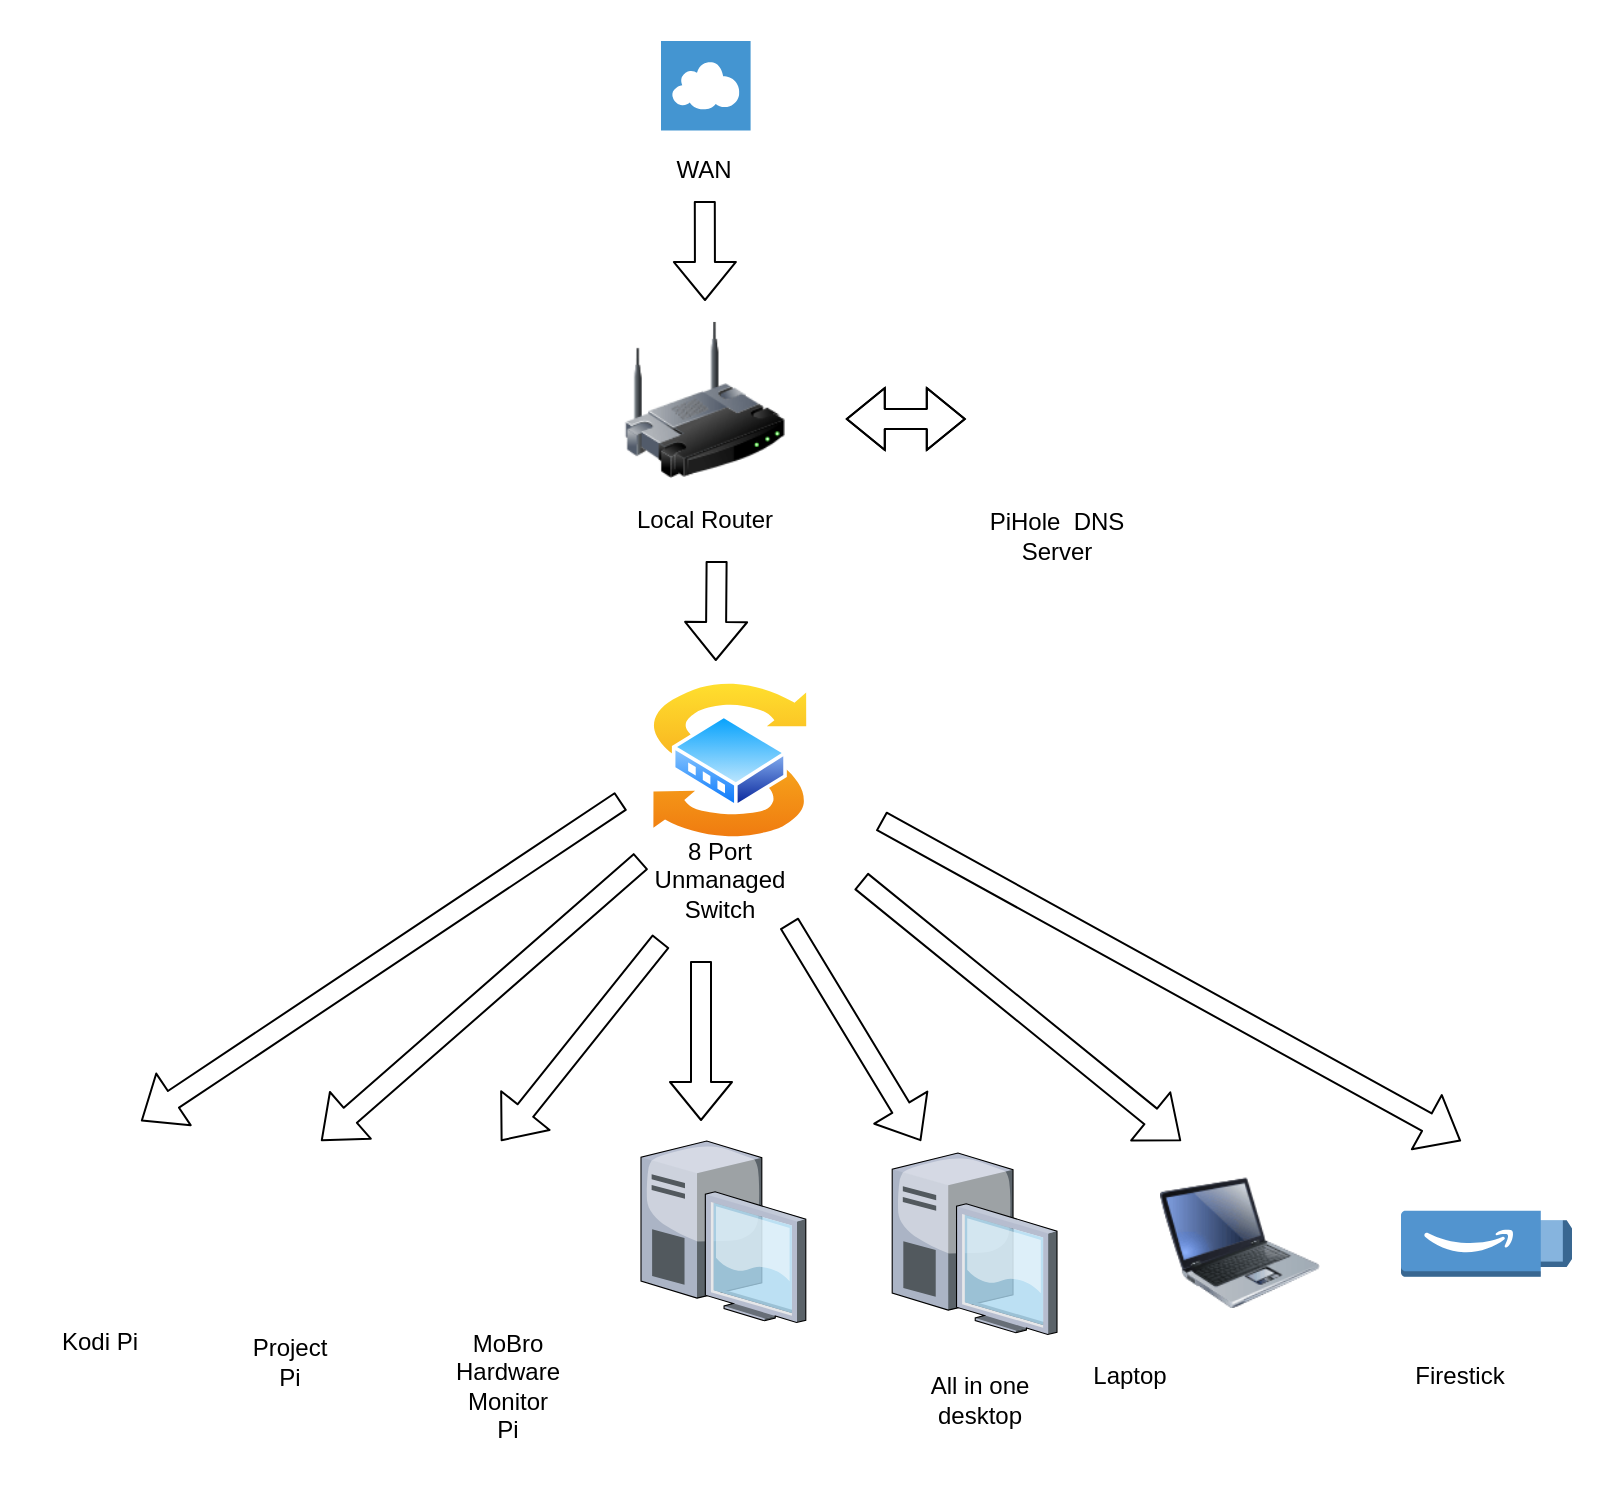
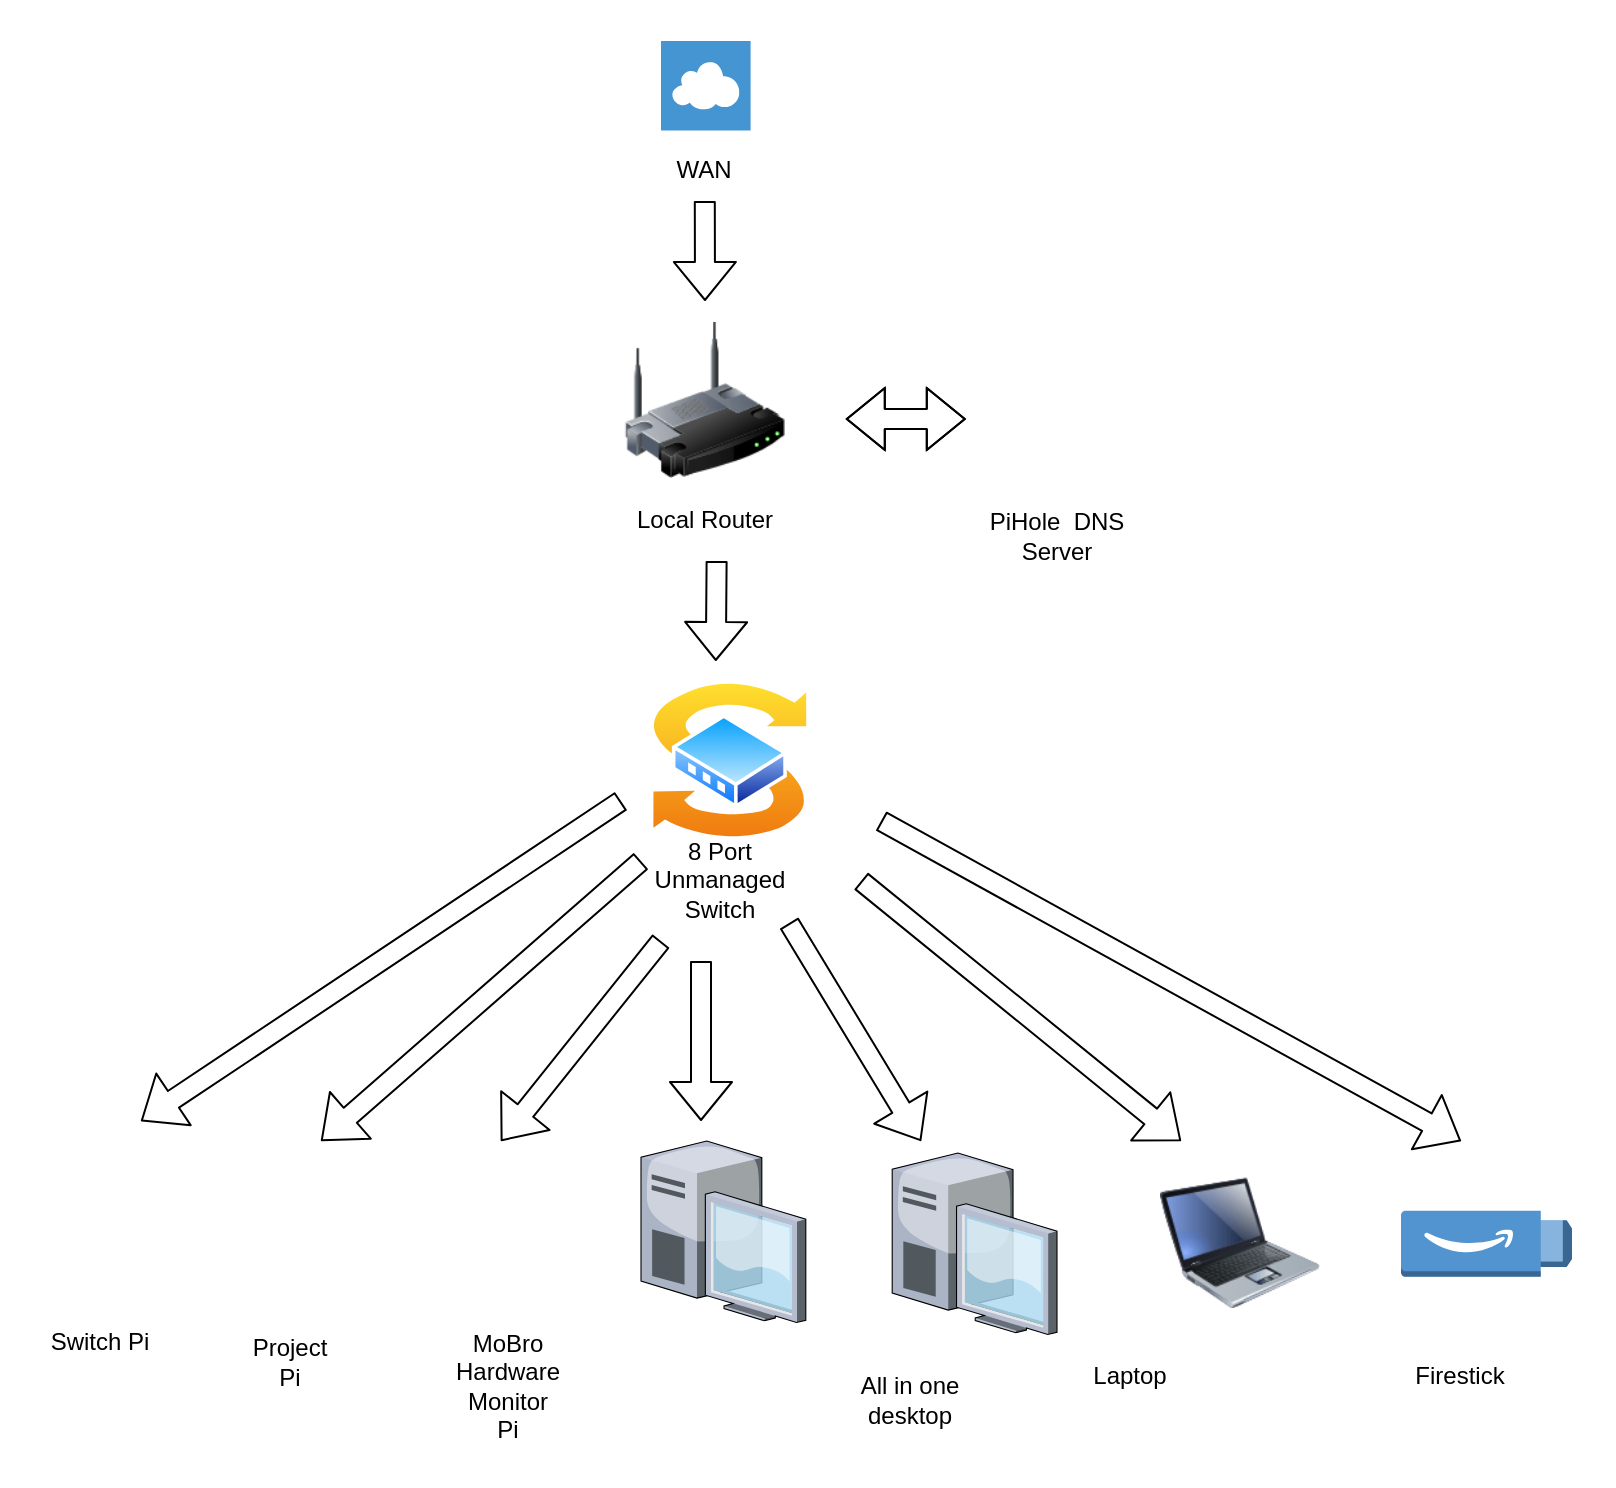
  <mxCell id="0" />
  <mxCell id="1" parent="0" />
  <mxCell id="2" value="" style="image;html=1;image=img/lib/clip_art/networking/Wireless_Router_128x128.png" vertex="1" parent="1"><mxGeometry x="312.4" y="160" width="80" height="80" as="geometry" /></mxCell>
  <mxCell id="3" value="" style="pointerEvents=1;shadow=0;dashed=0;html=1;strokeColor=none;fillColor=#4495D1;labelPosition=center;verticalLabelPosition=bottom;verticalAlign=top;align=center;outlineConnect=0;shape=mxgraph.veeam.2d.wan_accelerator;" vertex="1" parent="1"><mxGeometry x="330" y="20" width="44.8" height="44.8" as="geometry" /></mxCell>
  <mxCell id="4" value="" style="aspect=fixed;perimeter=ellipsePerimeter;html=1;align=center;shadow=0;dashed=0;spacingTop=3;image;image=img/lib/active_directory/switch.svg;" vertex="1" parent="1"><mxGeometry x="324.9" y="340" width="80" height="80" as="geometry" /></mxCell>
  <mxCell id="5" value="" style="shape=image;html=1;verticalAlign=top;verticalLabelPosition=bottom;labelBackgroundColor=#ffffff;imageAspect=0;aspect=fixed;image=https://cdn4.iconfinder.com/data/icons/logos-and-brands/512/272_Raspberry_Pi_logo-128.png" vertex="1" parent="1"><mxGeometry x="492.4" y="170" width="68" height="68" as="geometry" /></mxCell>
  <mxCell id="6" value="" style="shape=image;html=1;verticalAlign=top;verticalLabelPosition=bottom;labelBackgroundColor=#ffffff;imageAspect=0;aspect=fixed;image=https://cdn4.iconfinder.com/data/icons/logos-and-brands/512/272_Raspberry_Pi_logo-128.png" vertex="1" parent="1"><mxGeometry x="20" y="581.37" width="68" height="68" as="geometry" /></mxCell>
  <mxCell id="7" value="" style="shape=image;html=1;verticalAlign=top;verticalLabelPosition=bottom;labelBackgroundColor=#ffffff;imageAspect=0;aspect=fixed;image=https://cdn4.iconfinder.com/data/icons/logos-and-brands/512/272_Raspberry_Pi_logo-128.png" vertex="1" parent="1"><mxGeometry x="110" y="581.37" width="68" height="68" as="geometry" /></mxCell>
  <mxCell id="8" value="" style="verticalLabelPosition=bottom;aspect=fixed;html=1;verticalAlign=top;strokeColor=none;align=center;outlineConnect=0;shape=mxgraph.citrix.desktop;" vertex="1" parent="1"><mxGeometry x="320" y="570" width="82.4" height="90.73" as="geometry" /></mxCell>
  <mxCell id="9" value="" style="shape=image;html=1;verticalAlign=top;verticalLabelPosition=bottom;labelBackgroundColor=#ffffff;imageAspect=0;aspect=fixed;image=https://cdn4.iconfinder.com/data/icons/logos-and-brands/512/272_Raspberry_Pi_logo-128.png" vertex="1" parent="1"><mxGeometry x="200" y="581.37" width="68" height="68" as="geometry" /></mxCell>
  <mxCell id="10" value="" style="image;html=1;image=img/lib/clip_art/computers/Laptop_128x128.png" vertex="1" parent="1"><mxGeometry x="580" y="581.37" width="80" height="80" as="geometry" /></mxCell>
  <mxCell id="11" value="" style="verticalLabelPosition=bottom;aspect=fixed;html=1;verticalAlign=top;strokeColor=none;align=center;outlineConnect=0;shape=mxgraph.citrix.desktop;" vertex="1" parent="1"><mxGeometry x="445.6" y="576" width="82.4" height="90.73" as="geometry" /></mxCell>
  <mxCell id="12" value="" style="outlineConnect=0;dashed=0;verticalLabelPosition=bottom;verticalAlign=top;align=center;html=1;shape=mxgraph.aws3.fire_tv_stick;fillColor=#5294CF;gradientColor=none;" vertex="1" parent="1"><mxGeometry x="700" y="604.87" width="85.5" height="33" as="geometry" /></mxCell>
  <mxCell id="13" value="WAN" style="text;html=1;strokeColor=none;fillColor=none;align=center;verticalAlign=middle;whiteSpace=wrap;rounded=0;" vertex="1" parent="1"><mxGeometry x="307.4" y="64.8" width="90" height="40" as="geometry" /></mxCell>
  <mxCell id="14" value="Local Router" style="text;html=1;strokeColor=none;fillColor=none;align=center;verticalAlign=middle;whiteSpace=wrap;rounded=0;" vertex="1" parent="1"><mxGeometry x="314.9" y="240" width="75" height="40" as="geometry" /></mxCell>
  <mxCell id="15" value="PiHole&amp;nbsp; DNS Server" style="text;html=1;strokeColor=none;fillColor=none;align=center;verticalAlign=middle;whiteSpace=wrap;rounded=0;" vertex="1" parent="1"><mxGeometry x="492.4" y="248" width="73.2" height="40" as="geometry" /></mxCell>
  <mxCell id="16" value="8 Port Unmanaged Switch" style="text;html=1;strokeColor=none;fillColor=none;align=center;verticalAlign=middle;whiteSpace=wrap;rounded=0;" vertex="1" parent="1"><mxGeometry x="314.9" y="420" width="90" height="40" as="geometry" /></mxCell>
- <mxCell id="17" value="Kodi Pi" style="text;html=1;strokeColor=none;fillColor=none;align=center;verticalAlign=middle;whiteSpace=wrap;rounded=0;" vertex="1" parent="1"><mxGeometry x="20" y="651.37" width="60" height="40" as="geometry" /></mxCell>
+ <mxCell id="17" value="Switch Pi" style="text;html=1;strokeColor=none;fillColor=none;align=center;verticalAlign=middle;whiteSpace=wrap;rounded=0;" vertex="1" parent="1"><mxGeometry x="20" y="651.37" width="60" height="40" as="geometry" /></mxCell>
  <mxCell id="18" value="Project Pi" style="text;html=1;strokeColor=none;fillColor=none;align=center;verticalAlign=middle;whiteSpace=wrap;rounded=0;" vertex="1" parent="1"><mxGeometry x="120" y="660.73" width="50" height="40.64" as="geometry" /></mxCell>
  <mxCell id="19" value="MoBro Hardware Monitor Pi" style="text;html=1;strokeColor=none;fillColor=none;align=center;verticalAlign=middle;whiteSpace=wrap;rounded=0;" vertex="1" parent="1"><mxGeometry x="226" y="665.73" width="56" height="54.64" as="geometry" /></mxCell>
- <mxCell id="20" value="All in one desktop" style="text;html=1;strokeColor=none;fillColor=none;align=center;verticalAlign=middle;whiteSpace=wrap;rounded=0;" vertex="1" parent="1"><mxGeometry x="460" y="678.05" width="60" height="43.32" as="geometry" /></mxCell>
+ <mxCell id="20" value="All in one desktop" style="text;html=1;strokeColor=none;fillColor=none;align=center;verticalAlign=middle;whiteSpace=wrap;rounded=0;" vertex="1" parent="1"><mxGeometry x="425" y="678.05" width="60" height="43.32" as="geometry" /></mxCell>
  <mxCell id="21" value="Laptop" style="text;html=1;strokeColor=none;fillColor=none;align=center;verticalAlign=middle;whiteSpace=wrap;rounded=0;" vertex="1" parent="1"><mxGeometry x="545" y="678.05" width="40" height="20" as="geometry" /></mxCell>
  <mxCell id="22" value="Firestick" style="text;html=1;strokeColor=none;fillColor=none;align=center;verticalAlign=middle;whiteSpace=wrap;rounded=0;" vertex="1" parent="1"><mxGeometry x="710" y="678.05" width="40" height="20" as="geometry" /></mxCell>
  <mxCell id="23" value="" style="shape=flexArrow;endArrow=classic;startArrow=classic;html=1;" edge="1" parent="1"><mxGeometry width="100" height="100" relative="1" as="geometry"><mxPoint x="422.4" y="209" as="sourcePoint" /><mxPoint x="482.4" y="209" as="targetPoint" /><Array as="points"><mxPoint x="452.4" y="209" /><mxPoint x="462.4" y="209" /></Array></mxGeometry></mxCell>
  <mxCell id="24" value="" style="shape=flexArrow;endArrow=classic;html=1;" edge="1" parent="1"><mxGeometry width="50" height="50" relative="1" as="geometry"><mxPoint x="351.9" y="100" as="sourcePoint" /><mxPoint x="352" y="150" as="targetPoint" /></mxGeometry></mxCell>
  <mxCell id="25" value="" style="shape=flexArrow;endArrow=classic;html=1;" edge="1" parent="1"><mxGeometry width="50" height="50" relative="1" as="geometry"><mxPoint x="357.8" y="280" as="sourcePoint" /><mxPoint x="357.4" y="330" as="targetPoint" /></mxGeometry></mxCell>
  <mxCell id="26" value="" style="shape=flexArrow;endArrow=classic;html=1;" edge="1" parent="1"><mxGeometry width="50" height="50" relative="1" as="geometry"><mxPoint x="310" y="400" as="sourcePoint" /><mxPoint x="70" y="560" as="targetPoint" /></mxGeometry></mxCell>
  <mxCell id="27" value="" style="shape=flexArrow;endArrow=classic;html=1;" edge="1" parent="1"><mxGeometry width="50" height="50" relative="1" as="geometry"><mxPoint x="320" y="430" as="sourcePoint" /><mxPoint x="160" y="570" as="targetPoint" /></mxGeometry></mxCell>
  <mxCell id="28" value="" style="shape=flexArrow;endArrow=classic;html=1;" edge="1" parent="1"><mxGeometry width="50" height="50" relative="1" as="geometry"><mxPoint x="330" y="470" as="sourcePoint" /><mxPoint x="250" y="570" as="targetPoint" /></mxGeometry></mxCell>
  <mxCell id="29" value="" style="shape=flexArrow;endArrow=classic;html=1;" edge="1" parent="1"><mxGeometry width="50" height="50" relative="1" as="geometry"><mxPoint x="350" y="480" as="sourcePoint" /><mxPoint x="350" y="560" as="targetPoint" /></mxGeometry></mxCell>
  <mxCell id="30" value="" style="shape=flexArrow;endArrow=classic;html=1;exitX=0.879;exitY=1.025;exitDx=0;exitDy=0;exitPerimeter=0;" edge="1" parent="1" source="16"><mxGeometry width="50" height="50" relative="1" as="geometry"><mxPoint x="470" y="560" as="sourcePoint" /><mxPoint x="460" y="570" as="targetPoint" /></mxGeometry></mxCell>
  <mxCell id="31" value="" style="shape=flexArrow;endArrow=classic;html=1;" edge="1" parent="1"><mxGeometry width="50" height="50" relative="1" as="geometry"><mxPoint x="430" y="440" as="sourcePoint" /><mxPoint x="590" y="570" as="targetPoint" /></mxGeometry></mxCell>
  <mxCell id="32" value="" style="shape=flexArrow;endArrow=classic;html=1;" edge="1" parent="1"><mxGeometry width="50" height="50" relative="1" as="geometry"><mxPoint x="440" y="410" as="sourcePoint" /><mxPoint x="730" y="570" as="targetPoint" /></mxGeometry></mxCell>
